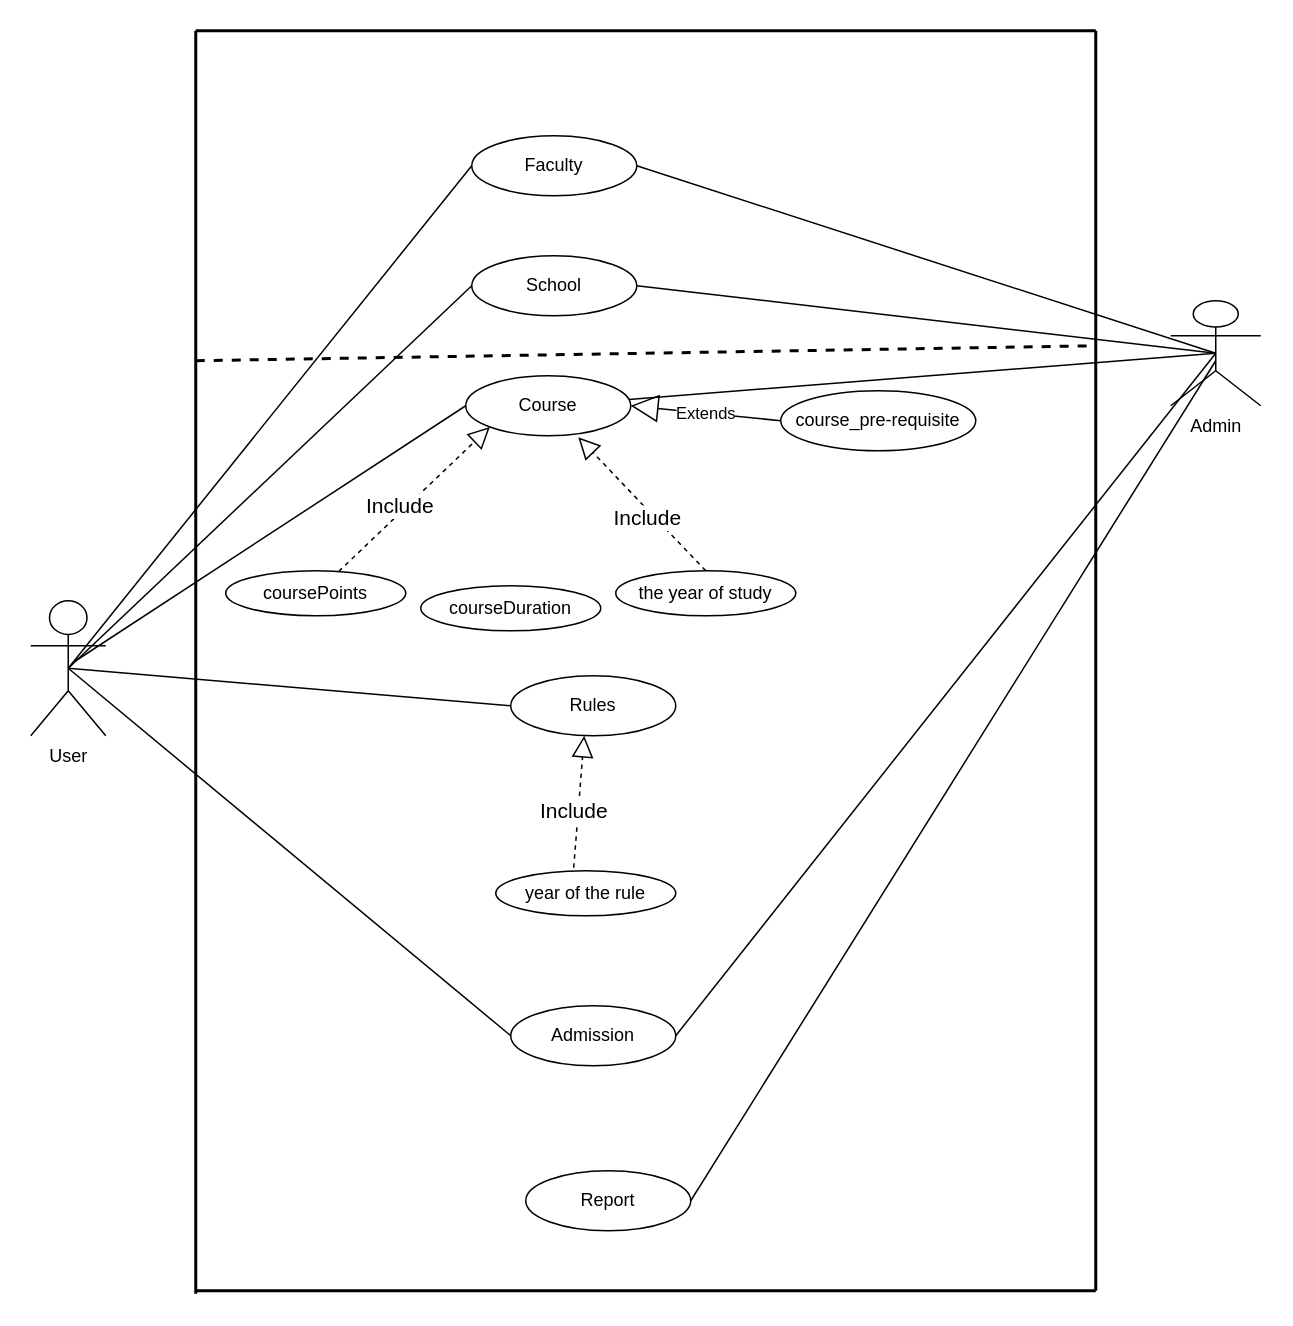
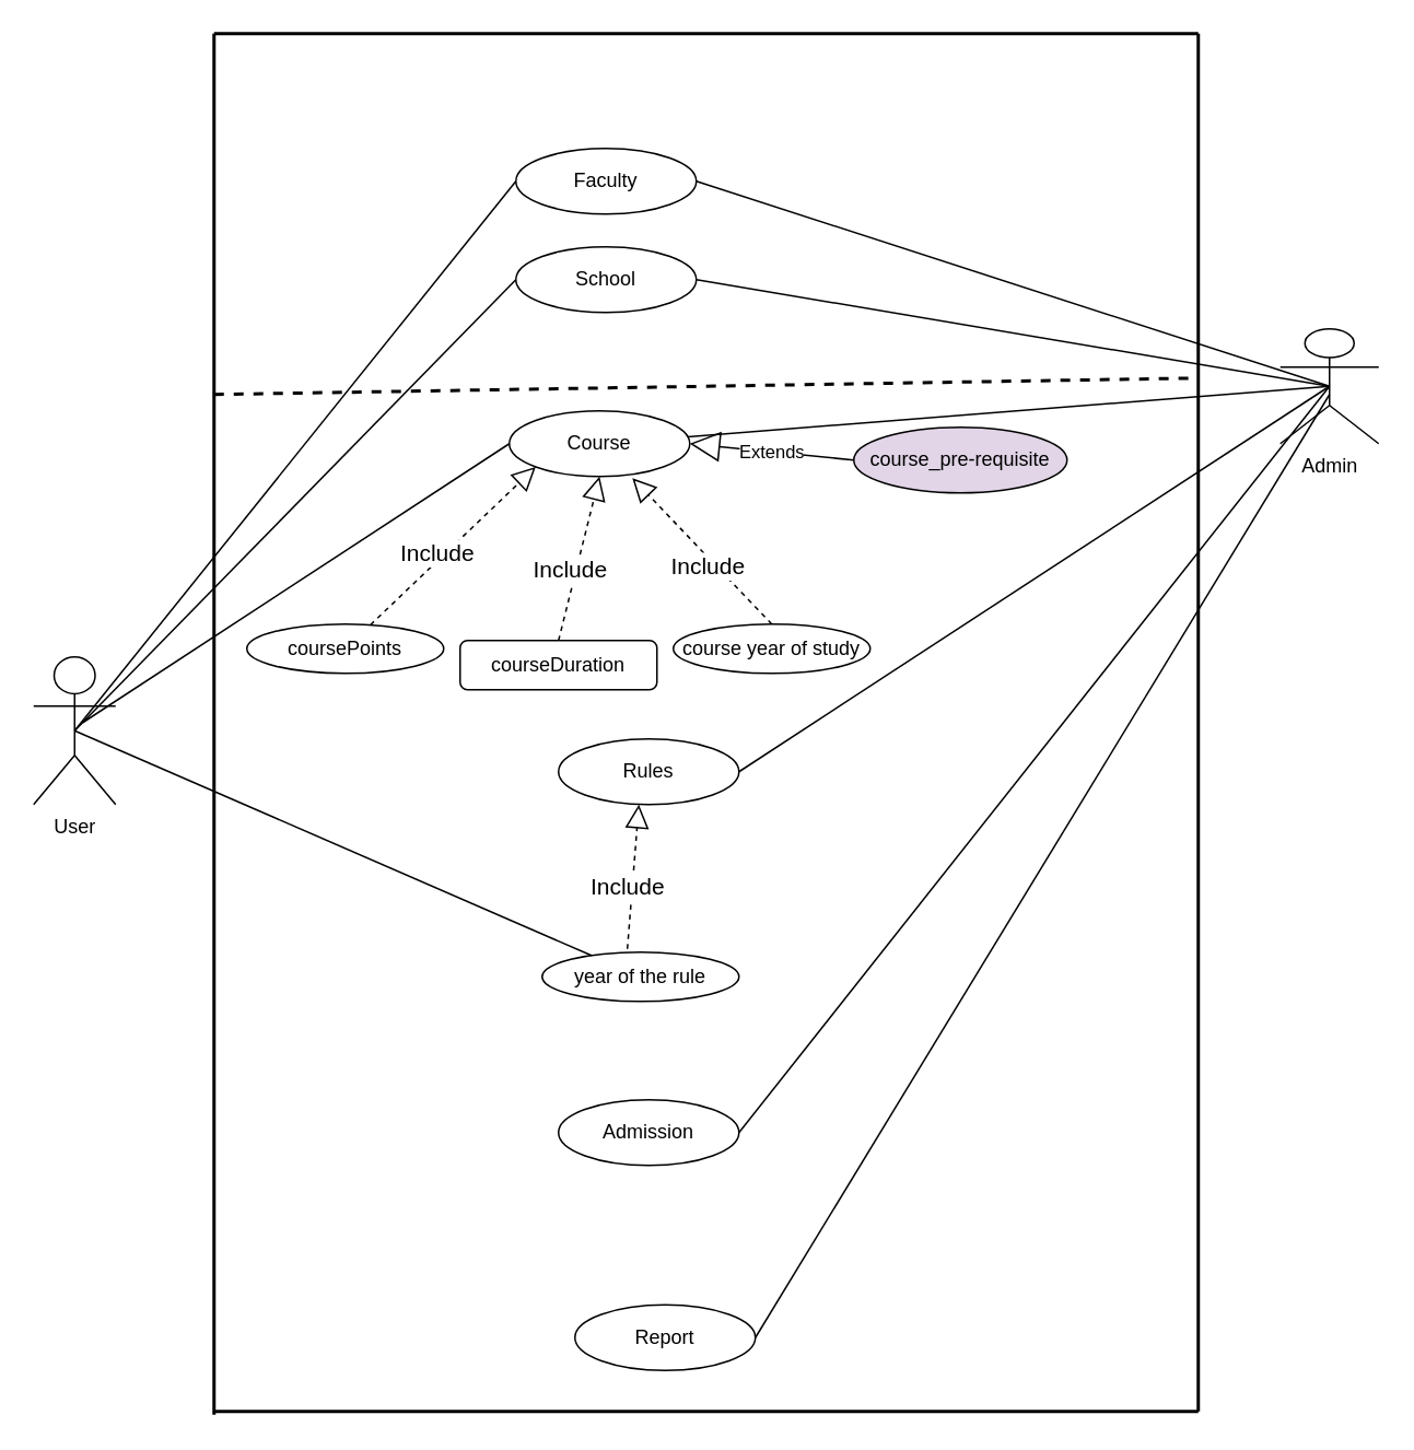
  <mxCell id="0" />
  <mxCell id="1" parent="0" />
  <mxCell id="2" value="User" style="shape=umlActor;verticalLabelPosition=bottom;labelBackgroundColor=#ffffff;verticalAlign=top;html=1;" vertex="1" parent="1"><mxGeometry x="20" y="400" width="50" height="90" as="geometry" /></mxCell>
  <mxCell id="3" value="Faculty" style="ellipse;whiteSpace=wrap;html=1;" vertex="1" parent="1"><mxGeometry x="314" y="90" width="110" height="40" as="geometry" /></mxCell>
- <mxCell id="4" value="School" style="ellipse;whiteSpace=wrap;html=1;" vertex="1" parent="1"><mxGeometry x="314" y="170" width="110" height="40" as="geometry" /></mxCell>
+ <mxCell id="4" value="School" style="ellipse;whiteSpace=wrap;html=1;" vertex="1" parent="1"><mxGeometry x="314" y="150" width="110" height="40" as="geometry" /></mxCell>
  <mxCell id="5" value="Course" style="ellipse;whiteSpace=wrap;html=1;" vertex="1" parent="1"><mxGeometry x="310" y="250" width="110" height="40" as="geometry" /></mxCell>
  <mxCell id="6" value="Extends" style="endArrow=block;endSize=16;endFill=0;html=1;entryX=1;entryY=0.5;entryDx=0;entryDy=0;exitX=0;exitY=0.5;exitDx=0;exitDy=0;" edge="1" parent="1" source="7" target="5"><mxGeometry width="160" relative="1" as="geometry"><mxPoint x="490" y="270" as="sourcePoint" /><mxPoint x="630" y="270" as="targetPoint" /></mxGeometry></mxCell>
- <mxCell id="7" value="course_pre-requisite" style="ellipse;whiteSpace=wrap;html=1;" vertex="1" parent="1"><mxGeometry x="520" y="260" width="130" height="40" as="geometry" /></mxCell>
+ <mxCell id="7" value="course_pre-requisite" style="ellipse;whiteSpace=wrap;html=1;fillColor=#e1d5e7;" vertex="1" parent="1"><mxGeometry x="520" y="260" width="130" height="40" as="geometry" /></mxCell>
  <mxCell id="8" value="" style="endArrow=block;dashed=1;endFill=0;endSize=12;html=1;entryX=0;entryY=1;entryDx=0;entryDy=0;" edge="1" parent="1" source="10" target="5"><mxGeometry width="160" relative="1" as="geometry"><mxPoint x="310" y="360" as="sourcePoint" /><mxPoint x="430" y="360" as="targetPoint" /></mxGeometry></mxCell>
  <mxCell id="9" value="&lt;font style=&quot;font-size: 14px&quot;&gt;Include&lt;/font&gt;" style="edgeLabel;html=1;align=center;verticalAlign=middle;resizable=0;points=[];" vertex="1" connectable="0" parent="8"><mxGeometry x="-0.146" y="4" relative="1" as="geometry"><mxPoint as="offset" /></mxGeometry></mxCell>
  <mxCell id="10" value="coursePoints" style="ellipse;whiteSpace=wrap;html=1;" vertex="1" parent="1"><mxGeometry x="150" y="380" width="120" height="30" as="geometry" /></mxCell>
- <mxCell id="11" value="courseDuration" style="ellipse;whiteSpace=wrap;html=1;" vertex="1" parent="1"><mxGeometry x="280" y="390" width="120" height="30" as="geometry" /></mxCell>
- <mxCell id="14" value="the year of study" style="ellipse;whiteSpace=wrap;html=1;" vertex="1" parent="1"><mxGeometry x="410" y="380" width="120" height="30" as="geometry" /></mxCell>
+ <mxCell id="11" value="courseDuration" style="whiteSpace=wrap;html=1;rounded=1;" vertex="1" parent="1"><mxGeometry x="280" y="390" width="120" height="30" as="geometry" /></mxCell>
+ <mxCell id="12" value="" style="endArrow=block;dashed=1;endFill=0;endSize=12;html=1;entryX=0.5;entryY=1;entryDx=0;entryDy=0;exitX=0.5;exitY=0;exitDx=0;exitDy=0;" edge="1" parent="1" source="11" target="5"><mxGeometry width="160" relative="1" as="geometry"><mxPoint x="278.9" y="390.166" as="sourcePoint" /><mxPoint x="336.109" y="294.142" as="targetPoint" /></mxGeometry></mxCell>
+ <mxCell id="13" value="&lt;font style=&quot;font-size: 14px&quot;&gt;Include&lt;/font&gt;" style="edgeLabel;html=1;align=center;verticalAlign=middle;resizable=0;points=[];" vertex="1" connectable="0" parent="12"><mxGeometry x="-0.146" y="4" relative="1" as="geometry"><mxPoint as="offset" /></mxGeometry></mxCell>
+ <mxCell id="14" value="course year of study" style="ellipse;whiteSpace=wrap;html=1;" vertex="1" parent="1"><mxGeometry x="410" y="380" width="120" height="30" as="geometry" /></mxCell>
  <mxCell id="15" value="" style="endArrow=block;dashed=1;endFill=0;endSize=12;html=1;exitX=0.5;exitY=0;exitDx=0;exitDy=0;entryX=0.682;entryY=1.025;entryDx=0;entryDy=0;entryPerimeter=0;" edge="1" parent="1" source="14" target="5"><mxGeometry width="160" relative="1" as="geometry"><mxPoint x="350" y="400" as="sourcePoint" /><mxPoint x="380" y="300" as="targetPoint" /></mxGeometry></mxCell>
  <mxCell id="16" value="&lt;font style=&quot;font-size: 14px&quot;&gt;Include&lt;/font&gt;" style="edgeLabel;html=1;align=center;verticalAlign=middle;resizable=0;points=[];" vertex="1" connectable="0" parent="15"><mxGeometry x="-0.146" y="4" relative="1" as="geometry"><mxPoint as="offset" /></mxGeometry></mxCell>
  <mxCell id="17" value="Rules" style="ellipse;whiteSpace=wrap;html=1;" vertex="1" parent="1"><mxGeometry x="340" y="450" width="110" height="40" as="geometry" /></mxCell>
  <mxCell id="18" value="Admission" style="ellipse;whiteSpace=wrap;html=1;" vertex="1" parent="1"><mxGeometry x="340" y="670" width="110" height="40" as="geometry" /></mxCell>
  <mxCell id="19" value="year of the rule" style="ellipse;whiteSpace=wrap;html=1;" vertex="1" parent="1"><mxGeometry x="330" y="580" width="120" height="30" as="geometry" /></mxCell>
  <mxCell id="20" value="" style="endArrow=block;dashed=1;endFill=0;endSize=12;html=1;exitX=0.433;exitY=-0.067;exitDx=0;exitDy=0;exitPerimeter=0;" edge="1" parent="1" source="19"><mxGeometry width="160" relative="1" as="geometry"><mxPoint x="356.5" y="550" as="sourcePoint" /><mxPoint x="389" y="490" as="targetPoint" /></mxGeometry></mxCell>
  <mxCell id="21" value="&lt;font style=&quot;font-size: 14px&quot;&gt;Include&lt;/font&gt;" style="edgeLabel;html=1;align=center;verticalAlign=middle;resizable=0;points=[];" vertex="1" connectable="0" parent="20"><mxGeometry x="-0.146" y="4" relative="1" as="geometry"><mxPoint as="offset" /></mxGeometry></mxCell>
- <mxCell id="22" value="Report" style="ellipse;whiteSpace=wrap;html=1;" vertex="1" parent="1"><mxGeometry x="350" y="780" width="110" height="40" as="geometry" /></mxCell>
+ <mxCell id="22" value="Report" style="ellipse;whiteSpace=wrap;html=1;" vertex="1" parent="1"><mxGeometry x="350" y="795" width="110" height="40" as="geometry" /></mxCell>
  <mxCell id="23" value="" style="endArrow=none;html=1;strokeWidth=2;" edge="1" parent="1"><mxGeometry width="50" height="50" relative="1" as="geometry"><mxPoint x="130" y="862" as="sourcePoint" /><mxPoint x="130" y="20" as="targetPoint" /></mxGeometry></mxCell>
  <mxCell id="24" value="" style="endArrow=none;html=1;strokeWidth=2;" edge="1" parent="1"><mxGeometry width="50" height="50" relative="1" as="geometry"><mxPoint x="130" y="860" as="sourcePoint" /><mxPoint x="730" y="860" as="targetPoint" /></mxGeometry></mxCell>
  <mxCell id="25" value="" style="endArrow=none;html=1;strokeWidth=2;" edge="1" parent="1"><mxGeometry width="50" height="50" relative="1" as="geometry"><mxPoint x="730" y="860" as="sourcePoint" /><mxPoint x="730" y="20" as="targetPoint" /></mxGeometry></mxCell>
  <mxCell id="26" value="" style="endArrow=none;html=1;strokeWidth=2;" edge="1" parent="1"><mxGeometry width="50" height="50" relative="1" as="geometry"><mxPoint x="130" y="20" as="sourcePoint" /><mxPoint x="730" y="20" as="targetPoint" /></mxGeometry></mxCell>
  <mxCell id="27" value="" style="endArrow=none;html=1;strokeWidth=1;entryX=0;entryY=0.5;entryDx=0;entryDy=0;" edge="1" parent="1" target="3"><mxGeometry width="50" height="50" relative="1" as="geometry"><mxPoint x="45" y="445" as="sourcePoint" /><mxPoint x="200" y="280" as="targetPoint" /></mxGeometry></mxCell>
  <mxCell id="28" value="" style="endArrow=none;html=1;strokeWidth=1;exitX=0.5;exitY=0.5;exitDx=0;exitDy=0;exitPerimeter=0;entryX=0;entryY=0.5;entryDx=0;entryDy=0;" edge="1" parent="1" source="2" target="4"><mxGeometry width="50" height="50" relative="1" as="geometry"><mxPoint x="190" y="330" as="sourcePoint" /><mxPoint x="240" y="280" as="targetPoint" /></mxGeometry></mxCell>
  <mxCell id="29" value="" style="endArrow=none;html=1;strokeWidth=1;entryX=0;entryY=0.5;entryDx=0;entryDy=0;" edge="1" parent="1" target="5"><mxGeometry width="50" height="50" relative="1" as="geometry"><mxPoint x="50" y="440" as="sourcePoint" /><mxPoint x="300" y="260" as="targetPoint" /></mxGeometry></mxCell>
- <mxCell id="30" value="" style="endArrow=none;html=1;strokeWidth=1;exitX=0.5;exitY=0.5;exitDx=0;exitDy=0;exitPerimeter=0;entryX=0;entryY=0.5;entryDx=0;entryDy=0;" edge="1" parent="1" source="2" target="17"><mxGeometry width="50" height="50" relative="1" as="geometry"><mxPoint x="50" y="450" as="sourcePoint" /><mxPoint x="220" y="450" as="targetPoint" /></mxGeometry></mxCell>
- <mxCell id="31" value="" style="endArrow=none;html=1;strokeWidth=1;exitX=0.5;exitY=0.5;exitDx=0;exitDy=0;exitPerimeter=0;entryX=0;entryY=0.5;entryDx=0;entryDy=0;" edge="1" parent="1" source="2" target="18"><mxGeometry width="50" height="50" relative="1" as="geometry"><mxPoint x="250" y="540" as="sourcePoint" /><mxPoint x="300" y="490" as="targetPoint" /></mxGeometry></mxCell>
+ <mxCell id="30" value="" style="endArrow=none;html=1;strokeWidth=1;exitX=0.5;exitY=0.5;exitDx=0;exitDy=0;exitPerimeter=0;" edge="1" parent="1" source="2" target="19"><mxGeometry width="50" height="50" relative="1" as="geometry"><mxPoint x="50" y="450" as="sourcePoint" /><mxPoint x="220" y="450" as="targetPoint" /></mxGeometry></mxCell>
  <mxCell id="32" value="Admin" style="shape=umlActor;verticalLabelPosition=bottom;labelBackgroundColor=#ffffff;verticalAlign=top;html=1;outlineConnect=0;" vertex="1" parent="1"><mxGeometry x="780" y="200" width="60" height="70" as="geometry" /></mxCell>
  <mxCell id="33" value="" style="endArrow=none;html=1;strokeWidth=1;exitX=1;exitY=0.5;exitDx=0;exitDy=0;entryX=0.5;entryY=0.5;entryDx=0;entryDy=0;entryPerimeter=0;" edge="1" parent="1" source="3" target="32"><mxGeometry width="50" height="50" relative="1" as="geometry"><mxPoint x="590" y="170" as="sourcePoint" /><mxPoint x="640" y="120" as="targetPoint" /></mxGeometry></mxCell>
  <mxCell id="34" value="" style="endArrow=none;html=1;strokeWidth=1;exitX=0.5;exitY=0.5;exitDx=0;exitDy=0;exitPerimeter=0;entryX=1;entryY=0.5;entryDx=0;entryDy=0;" edge="1" parent="1" source="32" target="4"><mxGeometry width="50" height="50" relative="1" as="geometry"><mxPoint x="520" y="230" as="sourcePoint" /><mxPoint x="570" y="180" as="targetPoint" /></mxGeometry></mxCell>
  <mxCell id="35" value="" style="endArrow=none;html=1;strokeWidth=1;entryX=0.5;entryY=0.5;entryDx=0;entryDy=0;entryPerimeter=0;" edge="1" parent="1" source="5" target="32"><mxGeometry width="50" height="50" relative="1" as="geometry"><mxPoint x="690" y="290" as="sourcePoint" /><mxPoint x="740" y="240" as="targetPoint" /></mxGeometry></mxCell>
+ <mxCell id="36" value="" style="endArrow=none;html=1;strokeWidth=1;entryX=0.5;entryY=0.5;entryDx=0;entryDy=0;entryPerimeter=0;exitX=1;exitY=0.5;exitDx=0;exitDy=0;" edge="1" parent="1" source="17" target="32"><mxGeometry width="50" height="50" relative="1" as="geometry"><mxPoint x="660" y="440" as="sourcePoint" /><mxPoint x="710" y="390" as="targetPoint" /></mxGeometry></mxCell>
  <mxCell id="37" value="" style="endArrow=none;html=1;strokeWidth=1;entryX=0.5;entryY=0.5;entryDx=0;entryDy=0;entryPerimeter=0;exitX=1;exitY=0.5;exitDx=0;exitDy=0;" edge="1" parent="1" source="18" target="32"><mxGeometry width="50" height="50" relative="1" as="geometry"><mxPoint x="600" y="460" as="sourcePoint" /><mxPoint x="650" y="410" as="targetPoint" /></mxGeometry></mxCell>
  <mxCell id="38" value="" style="endArrow=none;html=1;strokeWidth=1;exitX=1;exitY=0.5;exitDx=0;exitDy=0;" edge="1" parent="1" source="22"><mxGeometry width="50" height="50" relative="1" as="geometry"><mxPoint x="650" y="650" as="sourcePoint" /><mxPoint x="810" y="240" as="targetPoint" /></mxGeometry></mxCell>
  <mxCell id="39" value="" style="endArrow=none;dashed=1;html=1;strokeWidth=2;" edge="1" parent="1"><mxGeometry width="50" height="50" relative="1" as="geometry"><mxPoint x="130" y="240" as="sourcePoint" /><mxPoint x="730" y="230" as="targetPoint" /></mxGeometry></mxCell>
